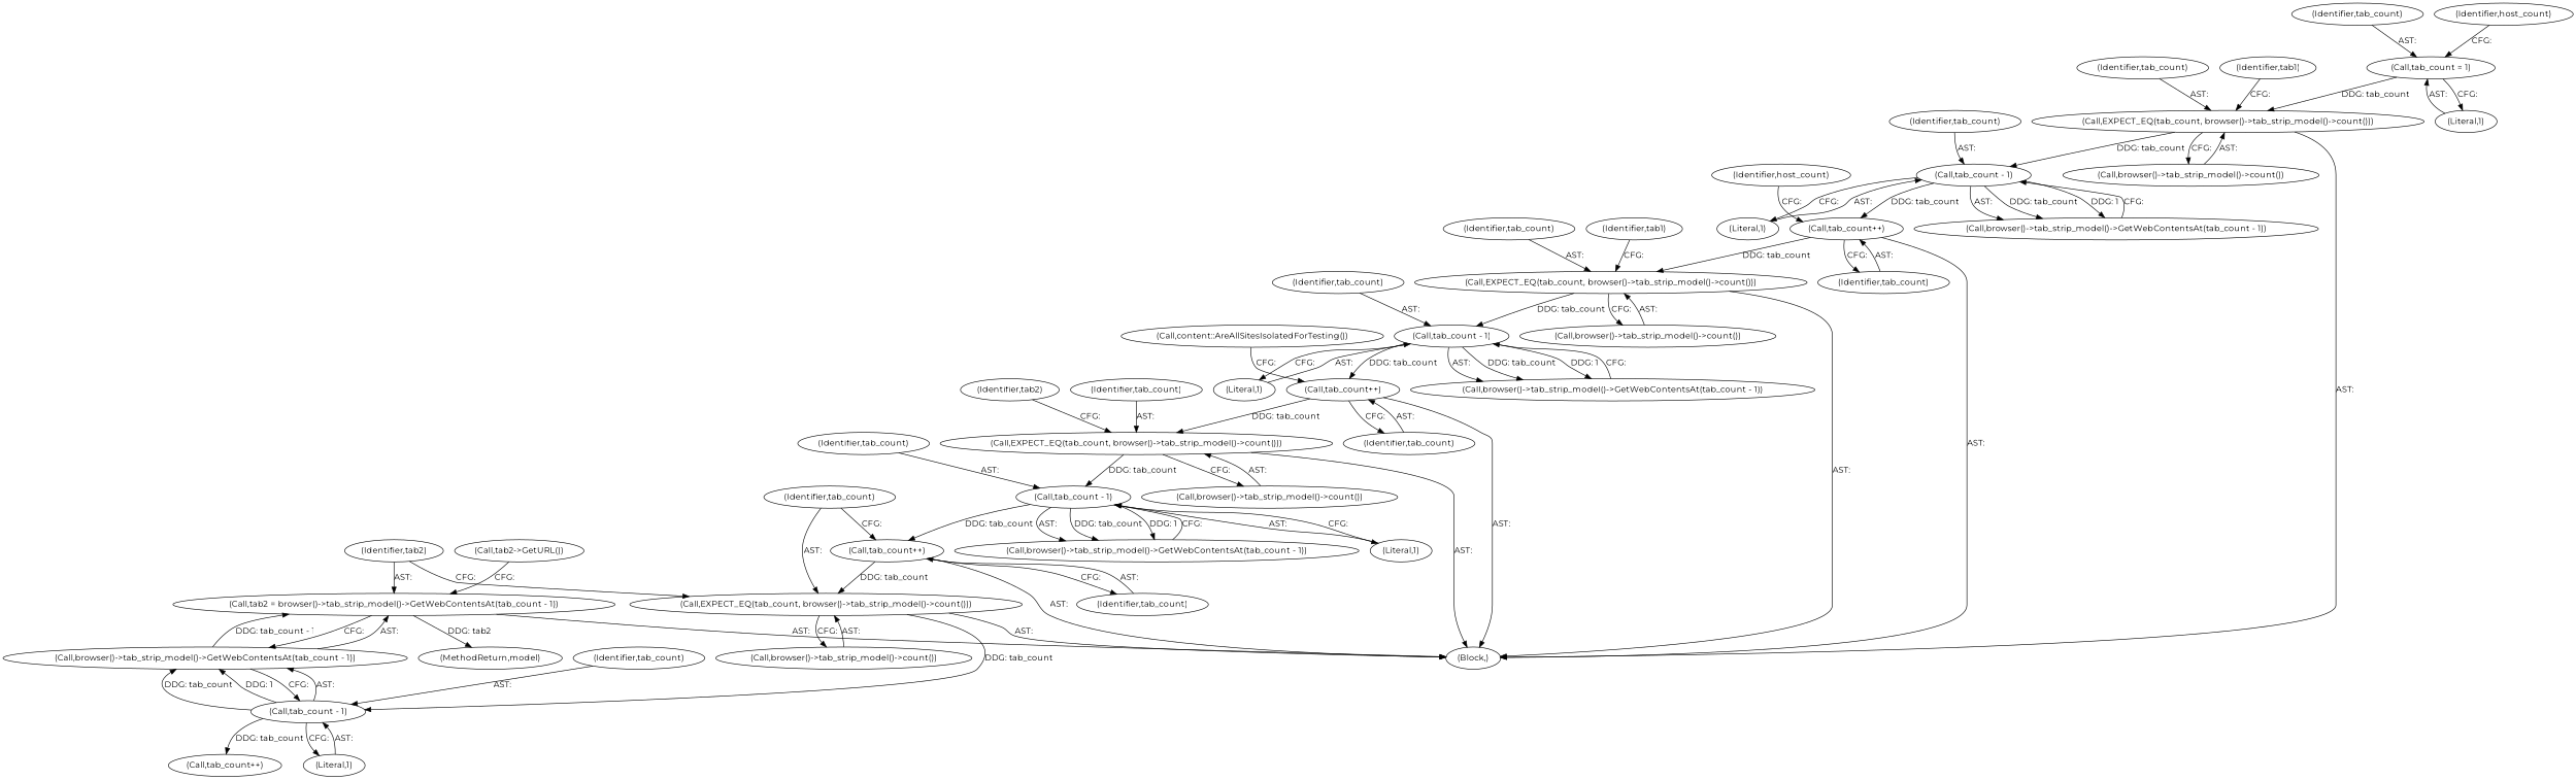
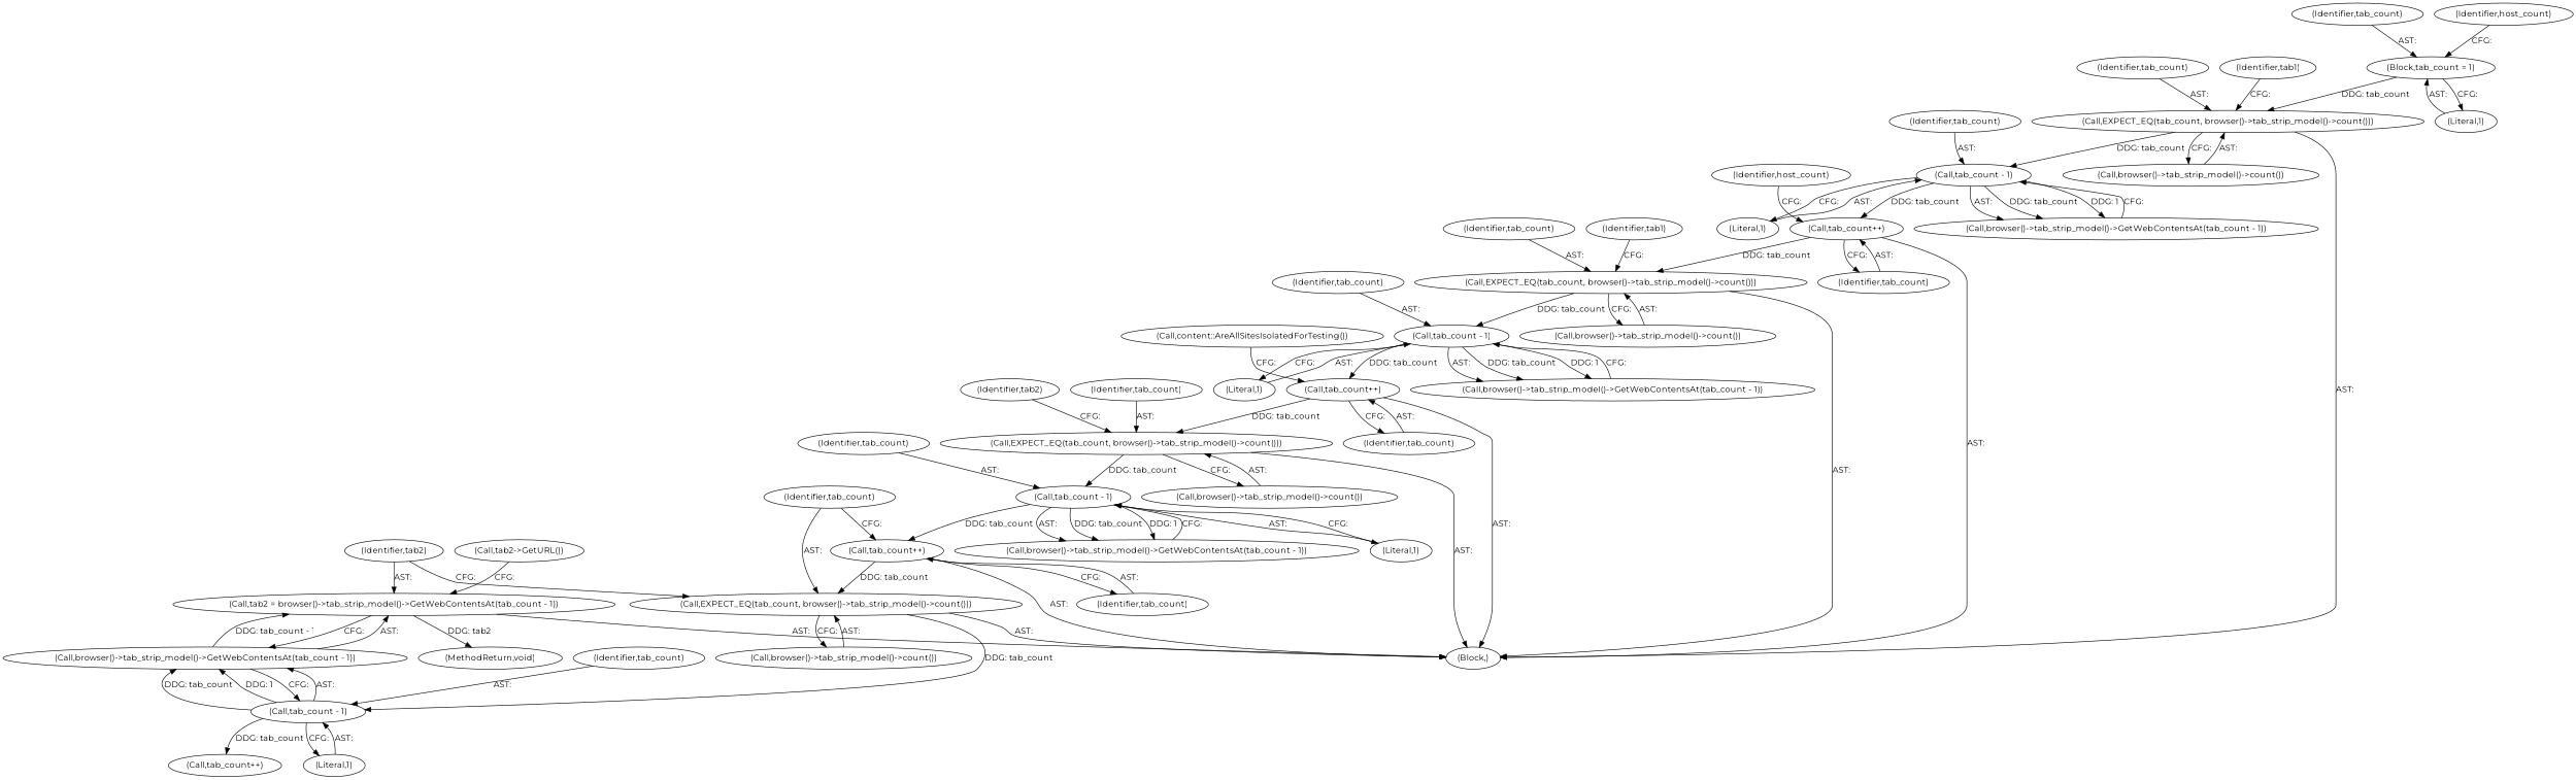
  digraph {
    fontname=Montserrat
    node [fontname=Montserrat]
    edge [fontname=Montserrat]
    n1 [label="(Call,tab2 = browser()->tab_strip_model()->GetWebContentsAt(tab_count - 1))"]
    n2 [label="(Call,browser()->tab_strip_model()->GetWebContentsAt(tab_count - 1))"]
    n3 [label="(Block,)"]
-   n4 [label="(MethodReturn,model)"]
+   n4 [label="(MethodReturn,void)"]
    n5 [label="(Call,tab_count - 1)"]
    n6 [label="(Call,tab_count++)"]
    n7 [label="(Literal,1)"]
    n8 [label="(Call,EXPECT_EQ(tab_count, browser()->tab_strip_model()->count()))"]
    n9 [label="(Call,browser()->tab_strip_model()->count())"]
    n10 [label="(Call,tab_count++)"]
    n11 [label="(Identifier,tab_count)"]
    n12 [label="(Call,tab_count - 1)"]
    n13 [label="(Literal,1)"]
    n14 [label="(Call,browser()->tab_strip_model()->GetWebContentsAt(tab_count - 1))"]
    n15 [label="(Call,EXPECT_EQ(tab_count, browser()->tab_strip_model()->count()))"]
    n16 [label="(Call,browser()->tab_strip_model()->count())"]
    n17 [label="(Call,tab_count++)"]
    n18 [label="(Identifier,tab_count)"]
    n19 [label="(Call,tab_count - 1)"]
    n20 [label="(Literal,1)"]
    n21 [label="(Call,browser()->tab_strip_model()->GetWebContentsAt(tab_count - 1))"]
    n22 [label="(Call,EXPECT_EQ(tab_count, browser()->tab_strip_model()->count()))"]
    n23 [label="(Call,browser()->tab_strip_model()->count())"]
    n24 [label="(Call,tab_count++)"]
    n25 [label="(Identifier,tab_count)"]
    n26 [label="(Call,tab_count - 1)"]
    n27 [label="(Literal,1)"]
    n28 [label="(Call,browser()->tab_strip_model()->GetWebContentsAt(tab_count - 1))"]
    n29 [label="(Call,EXPECT_EQ(tab_count, browser()->tab_strip_model()->count()))"]
    n30 [label="(Call,browser()->tab_strip_model()->count())"]
-   n31 [label="(Call,tab_count = 1)"]
+   n31 [label="(Block,tab_count = 1)"]
    n32 [label="(Literal,1)"]
    n33 [label="(Identifier,tab_count)"]
    n34 [label="(Identifier,tab_count)"]
    n35 [label="(Identifier,tab_count)"]
    n36 [label="(Identifier,tab_count)"]
    n37 [label="(Identifier,tab2)"]
    n38 [label="(Identifier,host_count)"]
    n39 [label="(Identifier,tab_count)"]
    n40 [label="(Identifier,tab2)"]
    n41 [label="(Identifier,tab_count)"]
    n42 [label="(Call,content::AreAllSitesIsolatedForTesting())"]
    n43 [label="(Identifier,tab_count)"]
    n44 [label="(Identifier,host_count)"]
    n45 [label="(Call,tab2->GetURL())"]
    n46 [label="(Identifier,tab1)"]
    n47 [label="(Identifier,tab_count)"]
    n48 [label="(Identifier,tab_count)"]
    n49 [label="(Identifier,tab1)"]
    n1 -> n2 [label="CFG: "]
    n1 -> n3 [label="AST: "]
    n1 -> n4 [label="DDG: tab2"]
    n2 -> n1 [label="AST: "]
    n2 -> n1 [label="DDG: tab_count - 1"]
    n2 -> n5 [label="CFG: "]
    n5 -> n2 [label="AST: "]
    n5 -> n2 [label="DDG: tab_count"]
    n5 -> n2 [label="DDG: 1"]
    n5 -> n6 [label="DDG: tab_count"]
    n5 -> n7 [label="CFG: "]
    n7 -> n5 [label="AST: "]
    n8 -> n3 [label="AST: "]
    n8 -> n5 [label="DDG: tab_count"]
    n8 -> n9 [label="CFG: "]
    n9 -> n8 [label="AST: "]
    n10 -> n3 [label="AST: "]
    n10 -> n8 [label="DDG: tab_count"]
    n10 -> n11 [label="CFG: "]
    n11 -> n10 [label="AST: "]
    n12 -> n10 [label="DDG: tab_count"]
    n12 -> n13 [label="CFG: "]
    n12 -> n14 [label="AST: "]
    n12 -> n14 [label="DDG: tab_count"]
    n12 -> n14 [label="DDG: 1"]
    n13 -> n12 [label="AST: "]
    n14 -> n12 [label="CFG: "]
    n15 -> n3 [label="AST: "]
    n15 -> n12 [label="DDG: tab_count"]
    n15 -> n16 [label="CFG: "]
    n16 -> n15 [label="AST: "]
    n17 -> n3 [label="AST: "]
    n17 -> n15 [label="DDG: tab_count"]
    n17 -> n18 [label="CFG: "]
    n18 -> n17 [label="AST: "]
    n19 -> n17 [label="DDG: tab_count"]
    n19 -> n20 [label="CFG: "]
    n19 -> n21 [label="AST: "]
    n19 -> n21 [label="DDG: tab_count"]
    n19 -> n21 [label="DDG: 1"]
    n20 -> n19 [label="AST: "]
    n21 -> n19 [label="CFG: "]
    n22 -> n3 [label="AST: "]
    n22 -> n19 [label="DDG: tab_count"]
    n22 -> n23 [label="CFG: "]
    n23 -> n22 [label="AST: "]
    n24 -> n3 [label="AST: "]
    n24 -> n22 [label="DDG: tab_count"]
    n24 -> n25 [label="CFG: "]
    n25 -> n24 [label="AST: "]
    n26 -> n24 [label="DDG: tab_count"]
    n26 -> n27 [label="CFG: "]
    n26 -> n28 [label="AST: "]
    n26 -> n28 [label="DDG: tab_count"]
    n26 -> n28 [label="DDG: 1"]
    n27 -> n26 [label="AST: "]
    n28 -> n26 [label="CFG: "]
    n29 -> n3 [label="AST: "]
    n29 -> n26 [label="DDG: tab_count"]
    n29 -> n30 [label="CFG: "]
    n30 -> n29 [label="AST: "]
    n31 -> n29 [label="DDG: tab_count"]
    n31 -> n32 [label="CFG: "]
    n32 -> n31 [label="AST: "]
    n33 -> n26 [label="AST: "]
    n34 -> n31 [label="AST: "]
    n35 -> n22 [label="AST: "]
    n36 -> n29 [label="AST: "]
    n37 -> n15 [label="CFG: "]
    n38 -> n24 [label="CFG: "]
    n39 -> n15 [label="AST: "]
    n40 -> n1 [label="AST: "]
    n40 -> n8 [label="CFG: "]
    n41 -> n19 [label="AST: "]
    n42 -> n17 [label="CFG: "]
    n43 -> n8 [label="AST: "]
    n43 -> n10 [label="CFG: "]
    n44 -> n31 [label="CFG: "]
    n45 -> n1 [label="CFG: "]
    n46 -> n22 [label="CFG: "]
    n47 -> n12 [label="AST: "]
    n48 -> n5 [label="AST: "]
    n49 -> n29 [label="CFG: "]
  }
